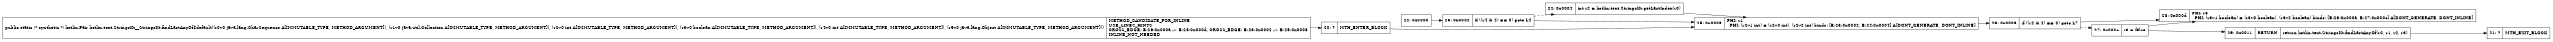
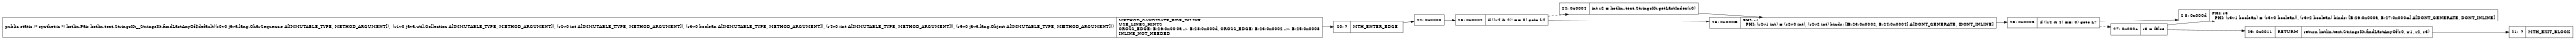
  digraph {
    rankdir=LR
    node [shape=record]
-   n1 [label="{20\:\ ?|MTH_ENTER_BLOCK\l}"]
+   n1 [label="{20\:\ ?|MTH_ENTER_EDGE\l}"]
    n2 [label="{22\:\ 0x0000}"]
    n3 [label="{23\:\ 0x0002|if ((r4 & 2) == 0) goto L4\l}"]
    n4 [label="{24\:\ 0x0004|int r2 = kotlin.text.StringsKt.getLastIndex(r0)\l}"]
    n5 [label="{25\:\ 0x0008|PHI: r1 \l  PHI: (r2v1 int) = (r2v0 int), (r2v2 int) binds: [B:23:0x0002, B:24:0x0004] A[DONT_GENERATE, DONT_INLINE]\l}"]
    n6 [label="{26\:\ 0x000a|if ((r4 & 4) == 0) goto L7\l}"]
    n7 [label="{27\:\ 0x000c|r3 = false\l}"]
    n8 [label="{28\:\ 0x000d|PHI: r3 \l  PHI: (r3v1 boolean) = (r3v0 boolean), (r3v2 boolean) binds: [B:26:0x000a, B:27:0x000c] A[DONT_GENERATE, DONT_INLINE]\l}"]
    n9 [label="{29\:\ 0x0011|RETURN\l|return kotlin.text.StringsKt.findLastAnyOf(r0, r1, r2, r3)\l}"]
    n10 [label="{21\:\ ?|MTH_EXIT_BLOCK\l}"]
    n11 [label="{public static \/* synthetic *\/ kotlin.Pair kotlin.text.StringsKt__StringsKt.findLastAnyOf$default((r0v0 java.lang.CharSequence A[IMMUTABLE_TYPE, METHOD_ARGUMENT]), (r1v0 java.util.Collection A[IMMUTABLE_TYPE, METHOD_ARGUMENT]), (r2v0 int A[IMMUTABLE_TYPE, METHOD_ARGUMENT]), (r3v0 boolean A[IMMUTABLE_TYPE, METHOD_ARGUMENT]), (r4v0 int A[IMMUTABLE_TYPE, METHOD_ARGUMENT]), (r5v0 java.lang.Object A[IMMUTABLE_TYPE, METHOD_ARGUMENT]))  | METHOD_CANDIDATE_FOR_INLINE\lUSE_LINES_HINTS\lCROSS_EDGE: B:26:0x000a \-\> B:28:0x000d, CROSS_EDGE: B:23:0x0002 \-\> B:25:0x0008\lINLINE_NOT_NEEDED\l}"]
-   n1 -> n5
+   n1 -> n2
    n2 -> n3
    n3 -> n4 [style=dashed]
    n3 -> n5
    n4 -> n5
    n5 -> n6
    n6 -> n7 [style=dashed]
    n6 -> n8
    n7 -> n8
    n7 -> n9
    n9 -> n10
    n11 -> n1
  }
